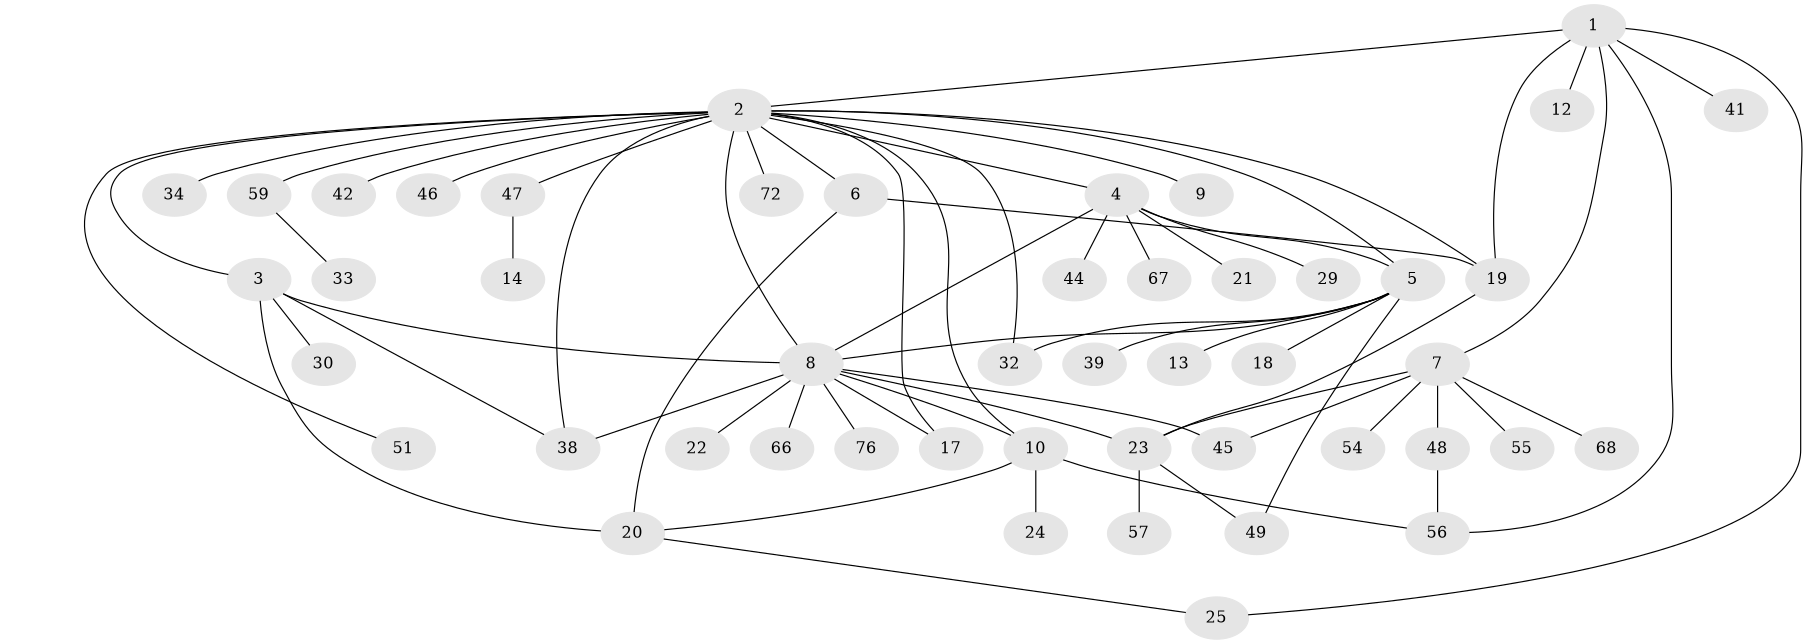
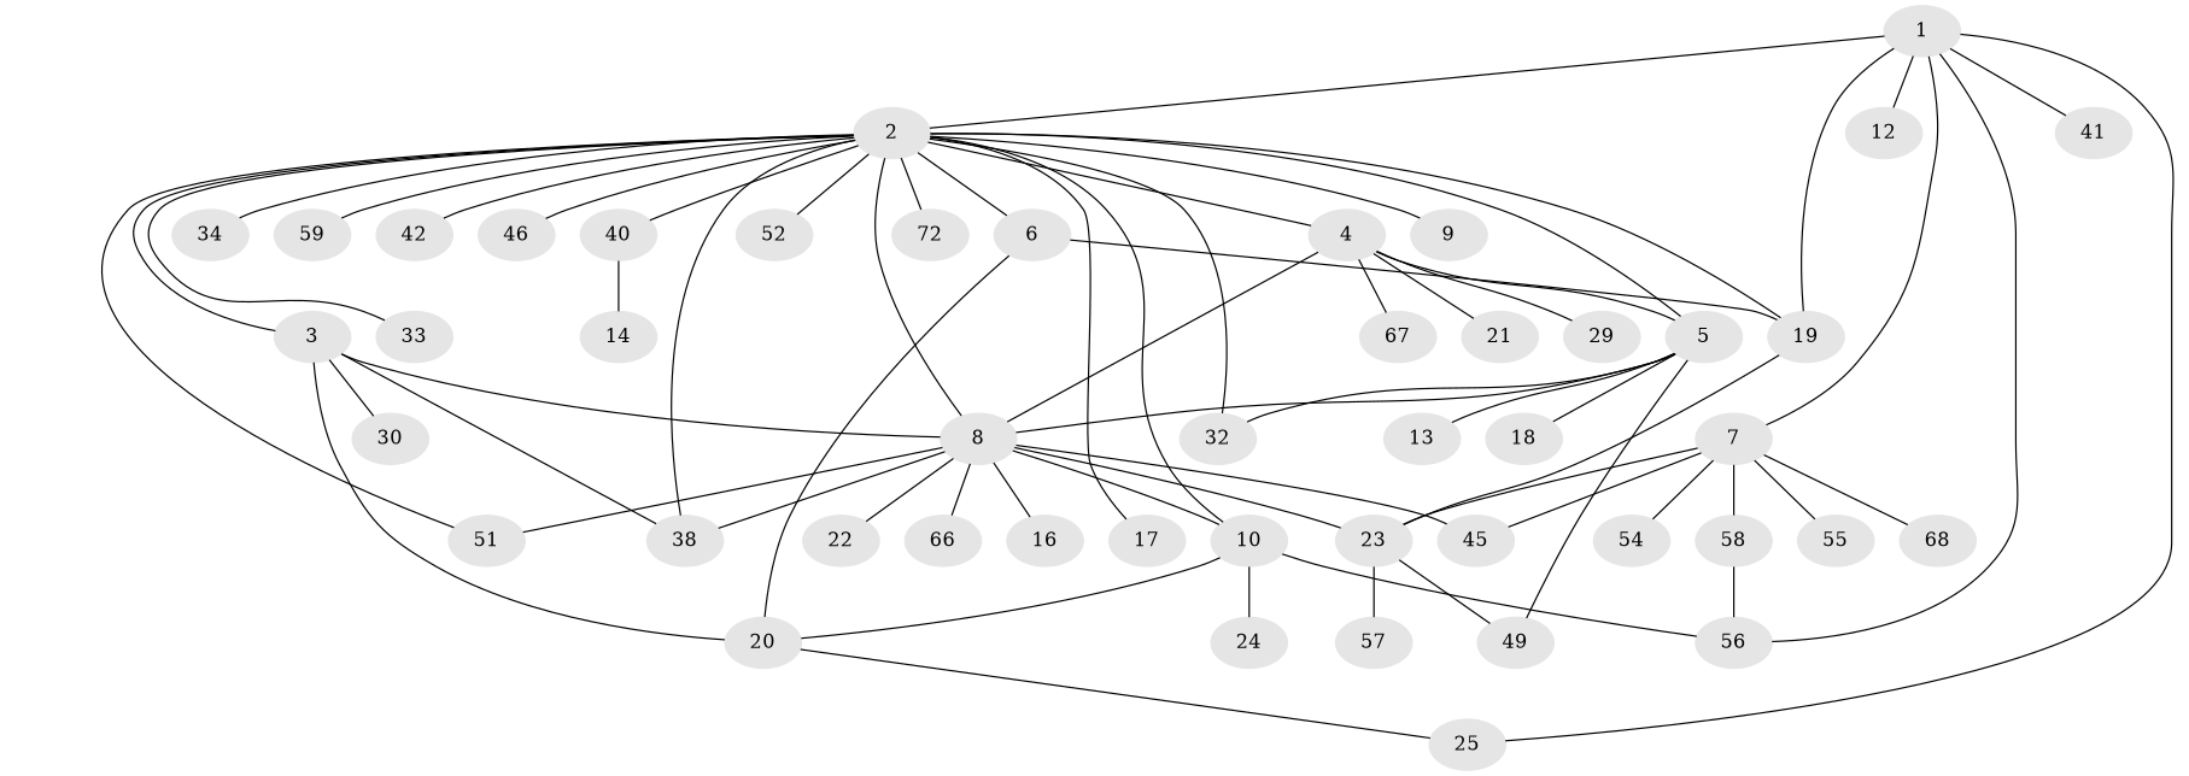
  graph {
    node [color=gray90 style=filled]
    1 [super="+30"]
    2 [super="+28"]
    7 [super="+31"]
    12 [super="+50"]
    19 [super="+27"]
    25
    41
    56 [super="+64"]
    3 [super="+11"]
    4 [super="+63"]
    5 [super="+35"]
    6 [super="+53"]
    8 [super="+60"]
    9
    10 [super="+26"]
    17
    32
    33
    34
    38 [super="+43"]
    42
    46
-   47 [super="+58"]
+   47 [super="+58" label=40]
    51
+   52
    59
    n27 [label=72]
    23 [super="+37"]
    45 [super="+69"]
-   48
+   48 [label=58]
    54
    55
    68
    20 [super="+70"]
    n35 [label=30]
    21
    29
-   44
    67
    13 [super="+66"]
    18
-   39
    49
-   16 [label=76]
+   16
    22
    n46 [label=66]
    24
    14
    57
    1 -- 2
    1 -- 7
    1 -- 12 [weight=2]
    1 -- 19
    1 -- 25
    1 -- 41
    1 -- 56
    2 -- 19 [weight=2]
    2 -- 3
    2 -- 4
    2 -- 5
    2 -- 6
    2 -- 8
    2 -- 9
    2 -- 10
    2 -- 17
    2 -- 32
-   59 -- 33
+   2 -- 33
    2 -- 34
    2 -- 38
    2 -- 42
    2 -- 46
    2 -- 47
    2 -- 51
+   2 -- 52
    2 -- 59
    2 -- n27
    7 -- 23 [weight=2]
    7 -- 45
    7 -- 48
    7 -- 54
    7 -- 55
    7 -- 68
    19 -- 23
    3 -- 8
    3 -- 38
    3 -- 20
    3 -- n35
    4 -- 5
    4 -- 8
    4 -- 21
    4 -- 29
-   4 -- 44
    4 -- 67
    5 -- 8
    5 -- 32
    5 -- 13
    5 -- 18
-   5 -- 39
    5 -- 49
    6 -- 19
    6 -- 20 [weight=2]
    8 -- 10 [weight=2]
-   8 -- 17
+   8 -- 51
    8 -- 38
    8 -- 23
    8 -- 45
    8 -- 16
    8 -- 22
    8 -- n46
    10 -- 56
    10 -- 20
    10 -- 24
    47 -- 14
    23 -- 49
    23 -- 57
    48 -- 56
    20 -- 25
  }
